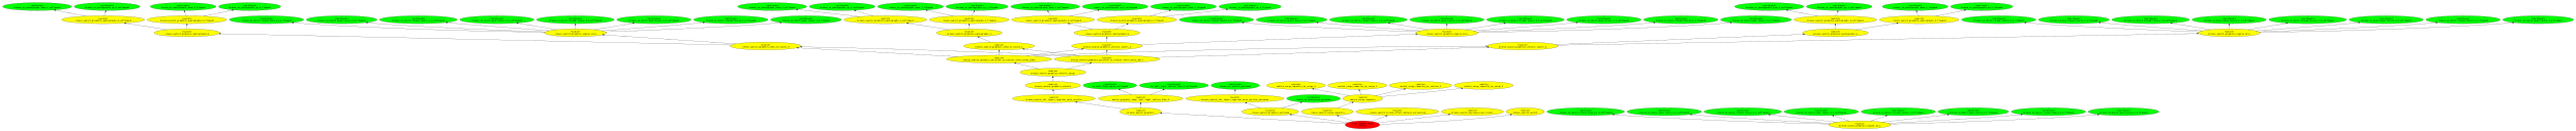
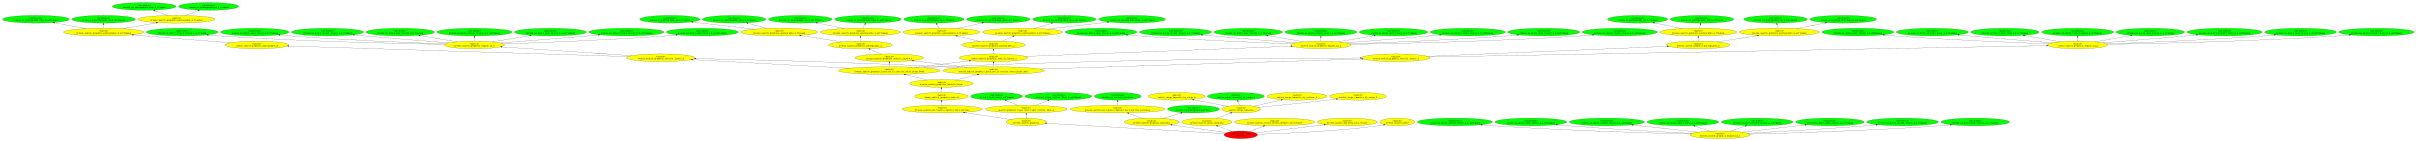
  digraph {
    fontname="Liberation Mono"
    rankdir=BT
    node [fillcolor=green fontname="Liberation Mono" style=filled]
    edge [fontname="Liberation Mono"]
    n1 [label="<spriteset>\nss_tail_light_railcar_32px_3_unflipped"]
    n2 [label="<spriteset>\nss_tail_light_empty_unflipped"]
    n3 [fillcolor=yellow label="<switch>\nswitch_graphics_layer_tail_light_railcar_32px_3"]
    n4 [fillcolor=yellow label="<switch>\nswitch_cargo_capacity_by_cargo_0"]
-   n5 [fillcolor=yellow label="<switch>\nswitch_cargo_capacity_by_cargo_1"]
+   n5 [label="<switch>\nswitch_cargo_capacity_by_cargo_1"]
    n6 [fillcolor=yellow label="<switch>\nswitch_cargo_capacity_by_railcar_2"]
    n7 [fillcolor=yellow label="<switch>\nswitch_cargo_capacity_by_cargo_3"]
    n8 [fillcolor=yellow label="<switch>\nswitch_cargo_capacity"]
    n9 [label="<spriteset>\nbreeze_ss_doors_closed_livery_1_0_unflipped"]
    n10 [label="<spriteset>\nbreeze_ss_doors_open_livery_1_0_unflipped"]
    n11 [label="<spriteset>\nbreeze_ss_doors_closed_livery_2_0_unflipped"]
    n12 [label="<spriteset>\nbreeze_ss_doors_open_livery_2_0_unflipped"]
    n13 [label="<spriteset>\nbreeze_ss_pantographs_down_0_unflipped"]
    n14 [label="<spriteset>\nbreeze_ss_pantographs_up_0_unflipped"]
    n15 [fillcolor=yellow label="<switch>\nbreeze_switch_graphics_pantographs_0_unflipped"]
    n16 [label="<spriteset>\nbreeze_ss_doors_closed_livery_1_0_flipped"]
    n17 [label="<spriteset>\nbreeze_ss_doors_open_livery_1_0_flipped"]
    n18 [label="<spriteset>\nbreeze_ss_doors_closed_livery_2_0_flipped"]
    n19 [label="<spriteset>\nbreeze_ss_doors_open_livery_2_0_flipped"]
    n20 [label="<spriteset>\nbreeze_ss_pantographs_down_0_flipped"]
    n21 [label="<spriteset>\nbreeze_ss_pantographs_up_0_flipped"]
    n22 [fillcolor=yellow label="<switch>\nbreeze_switch_graphics_pantographs_0_flipped"]
    n23 [fillcolor=yellow label="<switch>\nbreeze_switch_graphics_engine_id_0"]
    n24 [fillcolor=yellow label="<switch>\nbreeze_switch_graphics_pantographs_0"]
    n25 [fillcolor=yellow label="<switch>\nbreeze_switch_graphics_vehicle_layers_0"]
    n26 [label="<spriteset>\nbreeze_ss_doors_closed_livery_1_1_unflipped"]
    n27 [label="<spriteset>\nbreeze_ss_doors_open_livery_1_1_unflipped"]
    n28 [label="<spriteset>\nbreeze_ss_doors_closed_livery_2_1_unflipped"]
    n29 [label="<spriteset>\nbreeze_ss_doors_open_livery_2_1_unflipped"]
    n30 [label="<spriteset>\nbreeze_ss_pantographs_down_1_unflipped"]
    n31 [label="<spriteset>\nbreeze_ss_pantographs_up_1_unflipped"]
    n32 [fillcolor=yellow label="<switch>\nbreeze_switch_graphics_pantographs_1_unflipped"]
    n33 [label="<spriteset>\nbreeze_ss_doors_closed_livery_1_1_flipped"]
    n34 [label="<spriteset>\nbreeze_ss_doors_open_livery_1_1_flipped"]
    n35 [label="<spriteset>\nbreeze_ss_doors_closed_livery_2_1_flipped"]
    n36 [label="<spriteset>\nbreeze_ss_doors_open_livery_2_1_flipped"]
    n37 [label="<spriteset>\nbreeze_ss_pantographs_down_1_flipped"]
    n38 [label="<spriteset>\nbreeze_ss_pantographs_up_1_flipped"]
    n39 [fillcolor=yellow label="<switch>\nbreeze_switch_graphics_pantographs_1_flipped"]
    n40 [fillcolor=yellow label="<switch>\nbreeze_switch_graphics_engine_id_1"]
    n41 [fillcolor=yellow label="<switch>\nbreeze_switch_graphics_pantographs_1"]
    n42 [fillcolor=yellow label="<switch>\nbreeze_switch_graphics_vehicle_layers_1"]
    n43 [label="<spriteset>\nbreeze_ss_doors_closed_livery_1_2_unflipped"]
    n44 [label="<spriteset>\nbreeze_ss_doors_open_livery_1_2_unflipped"]
    n45 [label="<spriteset>\nbreeze_ss_doors_closed_livery_2_2_unflipped"]
    n46 [label="<spriteset>\nbreeze_ss_doors_open_livery_2_2_unflipped"]
    n47 [label="<spriteset>\nbreeze_ss_pantographs_down_2_unflipped"]
    n48 [label="<spriteset>\nbreeze_ss_pantographs_up_2_unflipped"]
    n49 [fillcolor=yellow label="<switch>\nbreeze_switch_graphics_pantographs_2_unflipped"]
    n50 [label="<spriteset>\nbreeze_ss_doors_closed_livery_1_2_flipped"]
    n51 [label="<spriteset>\nbreeze_ss_doors_open_livery_1_2_flipped"]
    n52 [label="<spriteset>\nbreeze_ss_doors_closed_livery_2_2_flipped"]
    n53 [label="<spriteset>\nbreeze_ss_doors_open_livery_2_2_flipped"]
    n54 [label="<spriteset>\nbreeze_ss_pantographs_down_2_flipped"]
    n55 [label="<spriteset>\nbreeze_ss_pantographs_up_2_flipped"]
    n56 [fillcolor=yellow label="<switch>\nbreeze_switch_graphics_pantographs_2_flipped"]
    n57 [fillcolor=yellow label="<switch>\nbreeze_switch_graphics_engine_id_2"]
    n58 [fillcolor=yellow label="<switch>\nbreeze_switch_graphics_pantographs_2"]
    n59 [fillcolor=yellow label="<switch>\nbreeze_switch_graphics_vehicle_layers_2"]
    n60 [label="<spriteset>\nbreeze_ss_doors_closed_livery_1_3_unflipped"]
    n61 [label="<spriteset>\nbreeze_ss_doors_open_livery_1_3_unflipped"]
    n62 [label="<spriteset>\nbreeze_ss_doors_closed_livery_2_3_unflipped"]
    n63 [label="<spriteset>\nbreeze_ss_doors_open_livery_2_3_unflipped"]
    n64 [label="<spriteset>\nbreeze_ss_pantographs_down_3_unflipped"]
    n65 [label="<spriteset>\nbreeze_ss_pantographs_up_3_unflipped"]
    n66 [fillcolor=yellow label="<switch>\nbreeze_switch_graphics_pantographs_3_unflipped"]
    n67 [label="<spriteset>\nbreeze_ss_doors_closed_livery_1_3_flipped"]
    n68 [label="<spriteset>\nbreeze_ss_doors_open_livery_1_3_flipped"]
    n69 [label="<spriteset>\nbreeze_ss_doors_closed_livery_2_3_flipped"]
    n70 [label="<spriteset>\nbreeze_ss_doors_open_livery_2_3_flipped"]
    n71 [label="<spriteset>\nbreeze_ss_pantographs_down_3_flipped"]
    n72 [label="<spriteset>\nbreeze_ss_pantographs_up_3_flipped"]
    n73 [fillcolor=yellow label="<switch>\nbreeze_switch_graphics_pantographs_3_flipped"]
    n74 [fillcolor=yellow label="<switch>\nbreeze_switch_graphics_engine_id_3"]
    n75 [fillcolor=yellow label="<switch>\nbreeze_switch_graphics_pantographs_3"]
    n76 [fillcolor=yellow label="<switch>\nbreeze_switch_graphics_vehicle_layers_3"]
    n77 [fillcolor=yellow label="<switch>\nbreeze_switch_graphics_position_in_consist_entry_point_PASS"]
    n78 [fillcolor=yellow label="<switch>\nbreeze_switch_graphics_position_in_consist_entry_point_DFLT"]
    n79 [fillcolor=yellow label="<switch>\nbreeze_switch_graphics_vehicle_cargo"]
    n80 [fillcolor=yellow label="<switch>\nbreeze_switch_graphics_vehicle"]
    n81 [label="<spriteset>\nbreeze_ss_vehicle_purchase"]
    n82 [label="<spriteset>\nbreeze_ss_pantograph_purchase"]
    n83 [fillcolor=yellow label="<switch>\nbreeze_switch_set_layers_register_more_sprites_purchase"]
    n84 [fillcolor=yellow label="<switch>\nbreeze_switch_graphics_purchase"]
    n85 [fillcolor=yellow label="<switch>\nbreeze_switch_set_layers_register_more_sprites"]
    n86 [fillcolor=yellow label="<switch>\nbreeze_switch_graphics"]
    n87 [fillcolor=yellow label="<switch>\nbreeze_switch_cargo_capacity"]
    n88 [fillcolor=yellow label="<switch>\nbreeze_switch_create_effect_default_unreversed"]
    n89 [fillcolor=yellow label="<switch>\nbreeze_switch_buy_menu_text_result"]
-   n90 [fillcolor=yellow label="<switch>\nbreeze_switch_switch"]
+   n90 [fillcolor=yellow label="<switch>\nbreeze_switch_speed"]
    n91 [fillcolor=red label="<FEAT_TRAINS 3200>\nbreeze"]
    n3 -> n1
    n3 -> n2
    n8 -> n4
    n8 -> n5
    n8 -> n6
    n8 -> n7
    n15 -> n13
    n15 -> n14
    n22 -> n20
    n22 -> n21
    n23 -> n9
    n23 -> n10
    n23 -> n11
    n23 -> n12
    n23 -> n16
    n23 -> n17
    n23 -> n18
    n23 -> n19
    n24 -> n15
-   n24 -> n22
+   n15 -> n22
    n25 -> n23
    n25 -> n24
    n32 -> n30
    n32 -> n31
    n39 -> n37
    n39 -> n38
    n40 -> n26
    n40 -> n27
    n40 -> n28
    n40 -> n29
    n40 -> n33
    n40 -> n34
    n40 -> n35
    n40 -> n36
    n41 -> n32
    n41 -> n39
    n42 -> n41
    n49 -> n47
    n49 -> n48
    n56 -> n54
    n56 -> n55
    n57 -> n43
    n57 -> n44
    n57 -> n45
    n57 -> n46
    n57 -> n50
    n57 -> n51
    n57 -> n52
    n57 -> n53
    n58 -> n49
    n58 -> n56
    n59 -> n57
    n59 -> n58
    n66 -> n64
    n66 -> n65
    n73 -> n71
    n73 -> n72
    n74 -> n60
    n74 -> n61
    n74 -> n62
    n74 -> n63
    n74 -> n67
    n74 -> n68
    n74 -> n69
    n74 -> n70
    n75 -> n66
    n75 -> n73
    n76 -> n74
    n76 -> n75
    n77 -> n25
    n77 -> n42
    n77 -> n59
    n77 -> n76
    n78 -> n25
    n78 -> n42
    n78 -> n59
    n78 -> n76
    n79 -> n77
    n79 -> n78
    n80 -> n79
    n83 -> n81
    n84 -> n82
    n84 -> n83
    n85 -> n80
    n86 -> n3
    n86 -> n85
    n87 -> n8
    n91 -> n84
    n91 -> n86
    n91 -> n87
    n91 -> n88
    n91 -> n89
    n91 -> n90
  }
